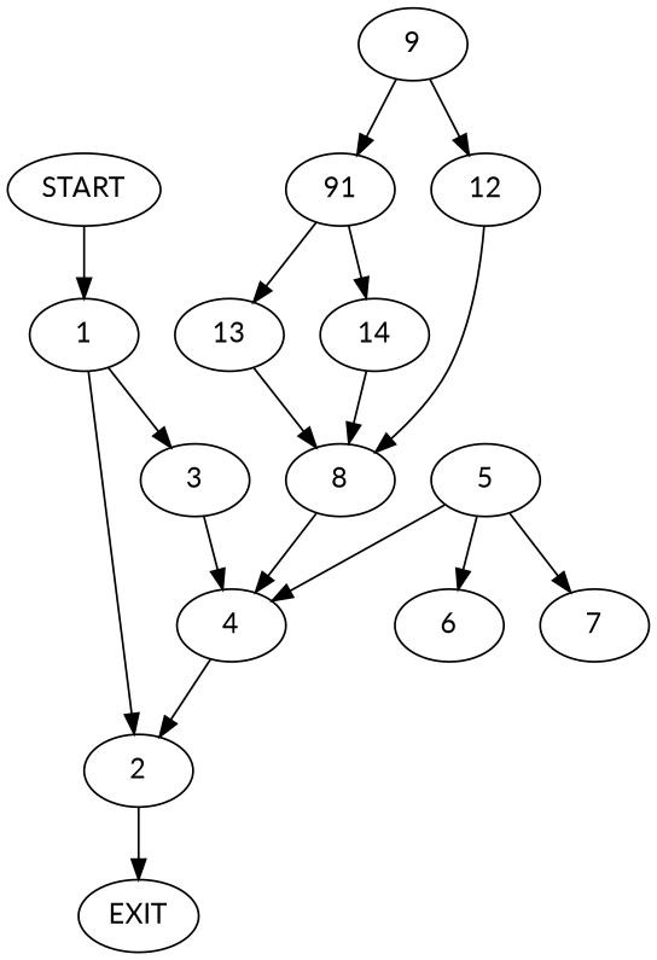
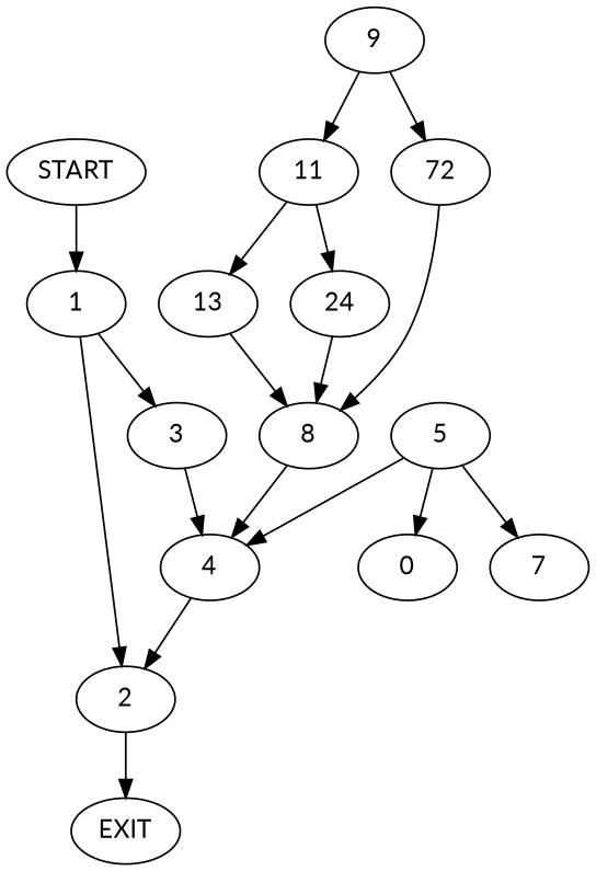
  digraph {
    fontname=Lato
    node [fontname=Lato]
    edge [fontname=Lato]
    n1 [label=START]
    1
    2
    3
    n5 [label=EXIT]
    4
    5
-   6
+   6 [label=0]
    7
    9
-   11 [label=91]
-   12
+   11
+   12 [label=72]
    8
    13
-   14
+   14 [label=24]
    n1 -> 1
    1 -> 2
    1 -> 3
    2 -> n5
    3 -> 4
    4 -> 2
    5 -> 4
    5 -> 6
    5 -> 7
    9 -> 11
    9 -> 12
    11 -> 13
    11 -> 14
    12 -> 8
    8 -> 4
    13 -> 8
    14 -> 8
  }
